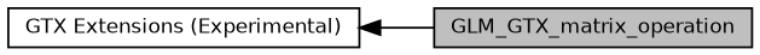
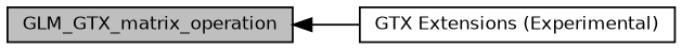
  digraph {
    rankdir=LR
    node [color=black fontname=Helvetica fontsize=10 shape=box style=filled]
    n1 [fillcolor=white height=0.2 label="GTX Extensions (Experimental)" width=0.4]
    n2 [fillcolor=grey75 fontcolor=black height=0.2 label=GLM_GTX_matrix_operation width=0.4]
-   n1 -> n2 [dir=back fontname=Helvetica fontsize=10 labelfontname=Helvetica labelfontsize=10 shape=plaintext style=solid]
+   n2 -> n1 [dir=back fontname=Helvetica fontsize=10 labelfontname=Helvetica labelfontsize=10 shape=plaintext style=solid]
  }
